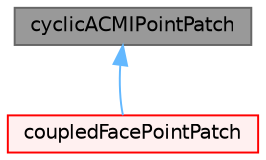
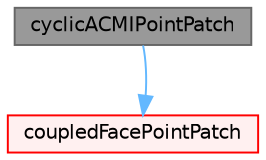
  digraph {
    node [fontname=Helvetica fontsize=10 shape=box style=filled]
    n1 [color=gray40 fillcolor=grey60 fontcolor=black height=0.2 label=cyclicACMIPointPatch width=0.4]
    n2 [color=red fillcolor="#FFF0F0" height=0.2 label=coupledFacePointPatch width=0.4]
-   n1 -> n2 [color=steelblue1 dir=back fontname=Helvetica fontsize=10 labelfontname=Helvetica labelfontsize=10 style=solid]
+   n2 -> n1 [color=steelblue1 dir=back fontname=Helvetica fontsize=10 labelfontname=Helvetica labelfontsize=10 style=solid]
  }
